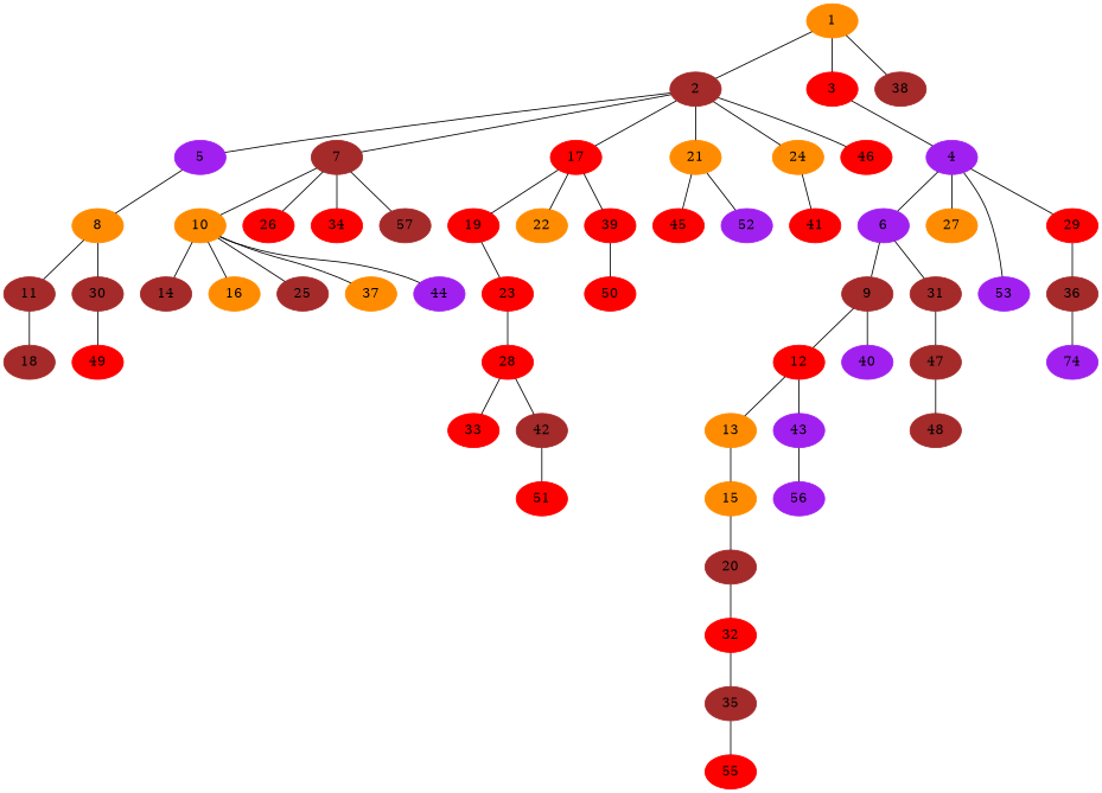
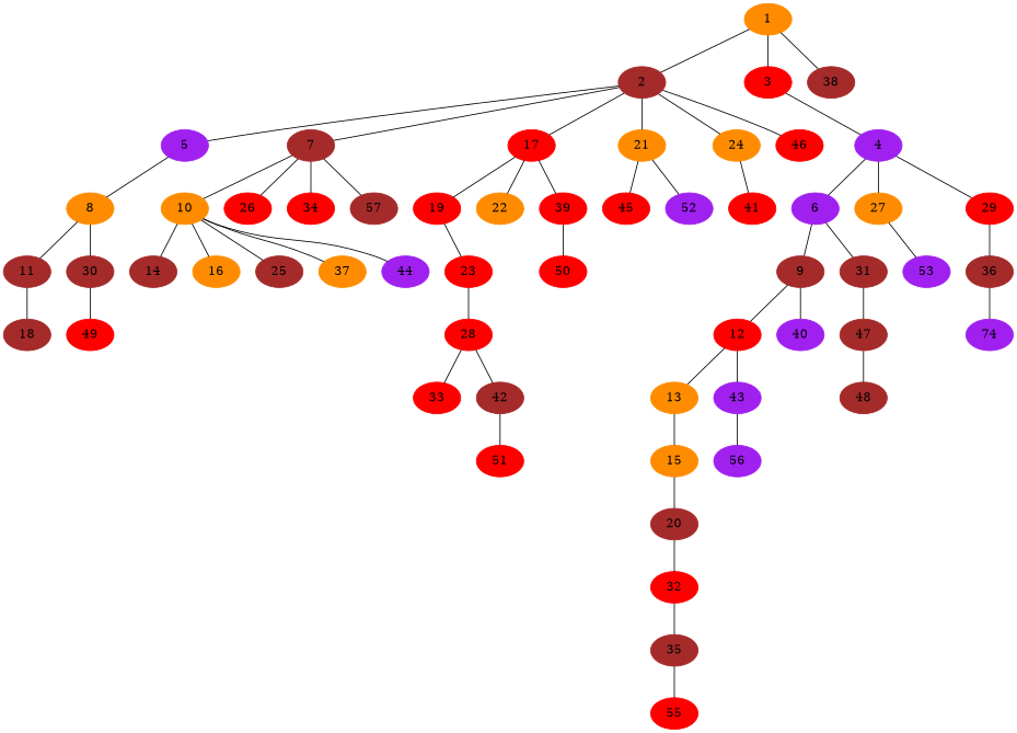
  graph {
    node [color=red style=filled]
    edge [weight=1.0]
    1 [color=darkorange]
    2 [color=brown]
    3
    38 [color=brown]
    5 [color=purple]
    7 [color=brown]
    17
    21 [color=darkorange]
    24 [color=darkorange]
    46
    4 [color=purple]
    8 [color=darkorange]
    10 [color=darkorange]
    26
    34
    57 [color=brown]
    19
    22 [color=darkorange]
    39
    45
    52 [color=purple]
    41
    6 [color=purple]
    27 [color=darkorange]
    29
    53 [color=purple]
    9 [color=brown]
    31 [color=brown]
    36 [color=brown]
    11 [color=brown]
    30 [color=brown]
    12
    40 [color=purple]
    47 [color=brown]
    14 [color=brown]
    16 [color=darkorange]
    25 [color=brown]
    37 [color=darkorange]
    44 [color=purple]
    18 [color=brown]
    49
    13 [color=darkorange]
    43 [color=purple]
    15 [color=darkorange]
    56 [color=purple]
    20 [color=brown]
    32
    23
    50
    28
    35 [color=brown]
    33
    42 [color=brown]
    51
    n55 [color=purple label=74]
    48 [color=brown]
    55
    1 -- 2
    1 -- 3
    1 -- 38
    2 -- 5
    2 -- 7
    2 -- 17
    2 -- 21
    2 -- 24
    2 -- 46
    3 -- 4
    5 -- 8
    7 -- 10
    7 -- 26
    7 -- 34
    7 -- 57
    17 -- 19
    17 -- 22
    17 -- 39
    21 -- 45
    21 -- 52
    24 -- 41 [weight=2.0]
    4 -- 6
    4 -- 27
    4 -- 29
-   4 -- 53
+   27 -- 53
    8 -- 11
    8 -- 30
    10 -- 14 [weight=4.0]
    10 -- 16
    10 -- 25
    10 -- 37
    10 -- 44
    19 -- 23
    39 -- 50
    6 -- 9 [weight=3.0]
    6 -- 31
    29 -- 36 [weight=2.0]
    9 -- 12
    9 -- 40
    31 -- 47
    36 -- n55
    11 -- 18
    30 -- 49 [weight=2.0]
    12 -- 13
    12 -- 43 [weight=3.0]
    47 -- 48
    13 -- 15
    43 -- 56
    15 -- 20
    20 -- 32
    32 -- 35
    23 -- 28
    28 -- 33
    28 -- 42
    35 -- 55
    42 -- 51
  }
